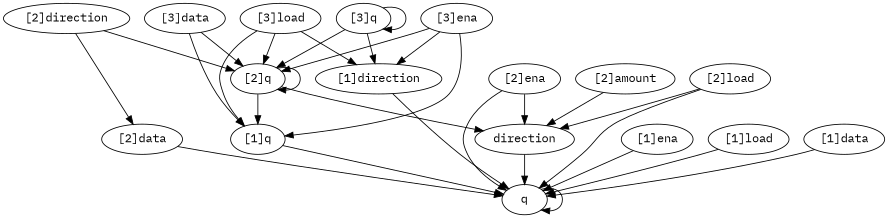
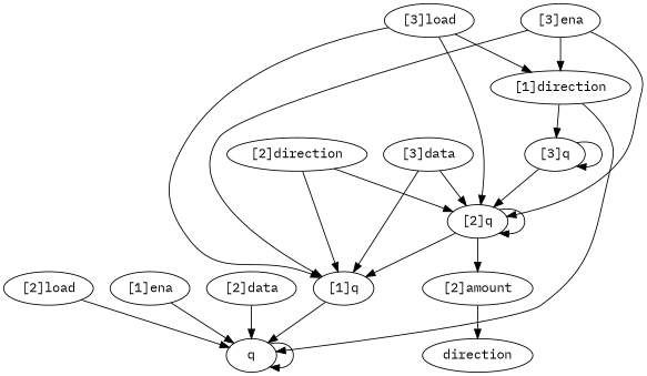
  digraph {
    fontname="IBM Plex Mono"
    node [complexity=9 fontname="IBM Plex Mono" importance=0.781086606872 rank=0.116292212256]
    edge [fontname="IBM Plex Mono"]
    "[1]q" [importance=1.04662991031]
    q [complexity=6 importance=0.697753273538]
    "[2]data" [complexity=8 rank=0.097635825859]
    "[3]q" [complexity=23 importance=11.2020629447 rank=0.487046214986]
    "[2]q" [complexity=20 importance=10.8531863079 rank=0.542659315395]
    "[1]direction" [importance=1.01554330344 rank=0.112838144826]
    direction [importance=1.01554330344 rank=0.112838144826]
-   "[2]ena" [complexity=12 importance=8.20767976082 rank=0.683973313402]
    "[2]load" [complexity=11 importance=4.14550654708 rank=0.376864231552]
    "[3]data" [complexity=22 importance=10.9365196412 rank=0.497114529147]
    "[1]ena" [importance=7.75861934226 rank=0.862068815806]
    "[3]ena" [complexity=23 importance=119.46838272 rank=5.19427750957]
-   "[1]load" [complexity=8 importance=4.26985297456 rank=0.533731621821]
    "[2]direction" [complexity=23 importance=11.1709763378 rank=0.485694623382]
-   "[1]data" [complexity=8 rank=0.097635825859]
    "[3]load" [complexity=22 importance=65.2024511807 rank=2.96374778094]
    "[2]amount" [complexity=17 importance=10.2387663677 rank=0.60228037457]
    "[1]q" -> q
    q -> q
    "[2]data" -> q
    "[3]q" -> "[3]q"
    "[3]q" -> "[2]q"
-   "[3]q" -> "[1]direction"
+   "[1]direction" -> "[3]q"
    "[2]q" -> "[1]q"
    "[2]q" -> "[2]q"
-   "[2]q" -> direction
+   "[2]q" -> "[2]amount"
    "[1]direction" -> q
-   direction -> q
-   "[2]ena" -> q
-   "[2]ena" -> direction
    "[2]load" -> q
-   "[2]load" -> direction
    "[3]data" -> "[1]q"
    "[3]data" -> "[2]q"
    "[1]ena" -> q
    "[3]ena" -> "[1]q"
    "[3]ena" -> "[2]q"
    "[3]ena" -> "[1]direction"
-   "[1]load" -> q
-   "[2]direction" -> "[2]data"
+   "[2]direction" -> "[1]q"
    "[2]direction" -> "[2]q"
-   "[1]data" -> q
    "[3]load" -> "[1]q"
    "[3]load" -> "[2]q"
    "[3]load" -> "[1]direction"
    "[2]amount" -> direction
  }
